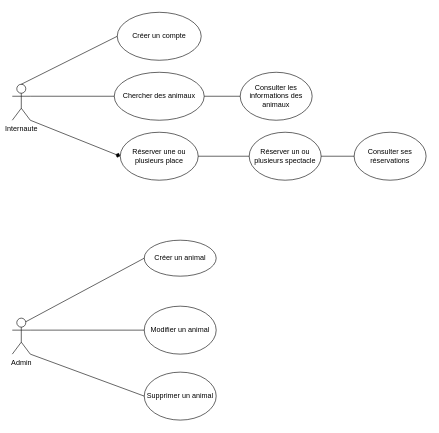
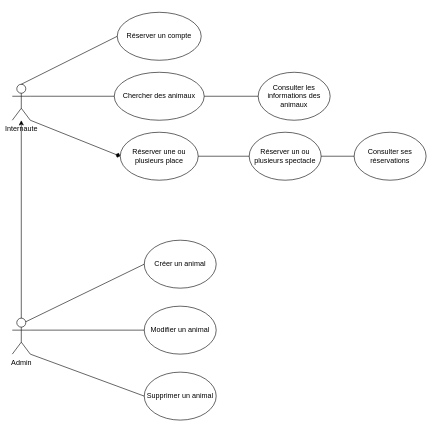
  <mxCell id="0" />
  <mxCell id="1" parent="0" />
  <mxCell id="2" value="Admin" style="shape=umlActor;verticalLabelPosition=bottom;verticalAlign=top;html=1;outlineConnect=0;fontFamily=Helvetica;" vertex="1" parent="1"><mxGeometry x="20" y="530" width="30" height="60" as="geometry" /></mxCell>
  <mxCell id="3" value="Internaute" style="shape=umlActor;verticalLabelPosition=bottom;verticalAlign=top;html=1;outlineConnect=0;" vertex="1" parent="1"><mxGeometry x="20" y="140" width="30" height="60" as="geometry" /></mxCell>
- <mxCell id="5" value="Créer un compte" style="ellipse;whiteSpace=wrap;html=1;" vertex="1" parent="1"><mxGeometry x="195" y="20" width="140" height="80" as="geometry" /></mxCell>
+ <mxCell id="4" value="" style="endArrow=classic;html=1;rounded=0;exitX=0.5;exitY=0;exitDx=0;exitDy=0;exitPerimeter=0;" edge="1" parent="1" source="2" target="3"><mxGeometry width="50" height="50" relative="1" as="geometry"><mxPoint x="460" y="400" as="sourcePoint" /><mxPoint x="510" y="350" as="targetPoint" /></mxGeometry></mxCell>
+ <mxCell id="5" value="Réserver un compte" style="ellipse;whiteSpace=wrap;html=1;" vertex="1" parent="1"><mxGeometry x="195" y="20" width="140" height="80" as="geometry" /></mxCell>
  <mxCell id="6" value="Chercher des animaux" style="ellipse;whiteSpace=wrap;html=1;" vertex="1" parent="1"><mxGeometry x="190" y="120" width="150" height="80" as="geometry" /></mxCell>
  <mxCell id="7" value="Réserver une ou plusieurs place" style="ellipse;whiteSpace=wrap;html=1;" vertex="1" parent="1"><mxGeometry x="200" y="220" width="130" height="80" as="geometry" /></mxCell>
  <mxCell id="8" value="Réserver un ou plusieurs spectacle" style="ellipse;whiteSpace=wrap;html=1;" vertex="1" parent="1"><mxGeometry x="415" y="220" width="120" height="80" as="geometry" /></mxCell>
  <mxCell id="9" value="" style="endArrow=none;html=1;rounded=0;exitX=0;exitY=0.5;exitDx=0;exitDy=0;entryX=1;entryY=0.333;entryDx=0;entryDy=0;entryPerimeter=0;" edge="1" parent="1" source="6" target="3"><mxGeometry width="50" height="50" relative="1" as="geometry"><mxPoint x="460" y="300" as="sourcePoint" /><mxPoint x="510" y="250" as="targetPoint" /></mxGeometry></mxCell>
  <mxCell id="10" value="" style="endArrow=none;html=1;rounded=0;exitX=0.5;exitY=0;exitDx=0;exitDy=0;exitPerimeter=0;entryX=0;entryY=0.5;entryDx=0;entryDy=0;" edge="1" parent="1" source="3" target="5"><mxGeometry width="50" height="50" relative="1" as="geometry"><mxPoint x="460" y="300" as="sourcePoint" /><mxPoint x="510" y="250" as="targetPoint" /></mxGeometry></mxCell>
  <mxCell id="11" value="" style="endArrow=diamond;html=1;rounded=0;entryX=0;entryY=0.5;entryDx=0;entryDy=0;exitX=1;exitY=1;exitDx=0;exitDy=0;exitPerimeter=0;" edge="1" parent="1" source="3" target="7"><mxGeometry width="50" height="50" relative="1" as="geometry"><mxPoint x="570" y="140" as="sourcePoint" /><mxPoint x="510" y="-50" as="targetPoint" /></mxGeometry></mxCell>
  <mxCell id="12" value="" style="endArrow=none;html=1;rounded=0;entryX=1;entryY=0.5;entryDx=0;entryDy=0;exitX=0;exitY=0.5;exitDx=0;exitDy=0;" edge="1" parent="1" source="8" target="7"><mxGeometry width="50" height="50" relative="1" as="geometry"><mxPoint x="460" y="0" as="sourcePoint" /><mxPoint x="510" y="-50" as="targetPoint" /></mxGeometry></mxCell>
  <mxCell id="13" value="Supprimer un animal" style="ellipse;whiteSpace=wrap;html=1;" vertex="1" parent="1"><mxGeometry x="240" y="620" width="120" height="80" as="geometry" /></mxCell>
  <mxCell id="14" value="Modifier un animal" style="ellipse;whiteSpace=wrap;html=1;" vertex="1" parent="1"><mxGeometry x="240" y="510" width="120" height="80" as="geometry" /></mxCell>
- <mxCell id="15" value="Créer un animal" style="ellipse;whiteSpace=wrap;html=1;" vertex="1" parent="1"><mxGeometry x="240" y="400" width="120" height="60" as="geometry" /></mxCell>
+ <mxCell id="15" value="Créer un animal" style="ellipse;whiteSpace=wrap;html=1;" vertex="1" parent="1"><mxGeometry x="240" y="400" width="120" height="80" as="geometry" /></mxCell>
  <mxCell id="16" value="" style="endArrow=none;html=1;rounded=0;exitX=0.75;exitY=0.1;exitDx=0;exitDy=0;exitPerimeter=0;entryX=0;entryY=0.5;entryDx=0;entryDy=0;" edge="1" parent="1" source="2" target="15"><mxGeometry width="50" height="50" relative="1" as="geometry"><mxPoint x="430" y="500" as="sourcePoint" /><mxPoint x="480" y="450" as="targetPoint" /></mxGeometry></mxCell>
  <mxCell id="17" value="" style="endArrow=none;html=1;rounded=0;exitX=1;exitY=0.333;exitDx=0;exitDy=0;exitPerimeter=0;entryX=0;entryY=0.5;entryDx=0;entryDy=0;" edge="1" parent="1" source="2" target="14"><mxGeometry width="50" height="50" relative="1" as="geometry"><mxPoint x="430" y="500" as="sourcePoint" /><mxPoint x="480" y="450" as="targetPoint" /></mxGeometry></mxCell>
  <mxCell id="18" value="" style="endArrow=none;html=1;rounded=0;exitX=1;exitY=1;exitDx=0;exitDy=0;exitPerimeter=0;entryX=0;entryY=0.5;entryDx=0;entryDy=0;" edge="1" parent="1" source="2" target="13"><mxGeometry width="50" height="50" relative="1" as="geometry"><mxPoint x="430" y="500" as="sourcePoint" /><mxPoint x="480" y="450" as="targetPoint" /></mxGeometry></mxCell>
- <mxCell id="19" value="Consulter les informations des animaux" style="ellipse;whiteSpace=wrap;html=1;" vertex="1" parent="1"><mxGeometry x="400" y="120" width="120" height="80" as="geometry" /></mxCell>
+ <mxCell id="19" value="Consulter les informations des animaux" style="ellipse;whiteSpace=wrap;html=1;" vertex="1" parent="1"><mxGeometry x="430" y="120" width="120" height="80" as="geometry" /></mxCell>
  <mxCell id="20" value="Consulter ses réservations" style="ellipse;whiteSpace=wrap;html=1;" vertex="1" parent="1"><mxGeometry x="590" y="220" width="120" height="80" as="geometry" /></mxCell>
  <mxCell id="21" value="" style="endArrow=none;html=1;rounded=0;exitX=1;exitY=0.5;exitDx=0;exitDy=0;entryX=0;entryY=0.5;entryDx=0;entryDy=0;" edge="1" parent="1" source="6" target="19"><mxGeometry width="50" height="50" relative="1" as="geometry"><mxPoint x="430" y="180" as="sourcePoint" /><mxPoint x="480" y="130" as="targetPoint" /></mxGeometry></mxCell>
  <mxCell id="22" value="" style="endArrow=none;html=1;rounded=0;exitX=1;exitY=0.5;exitDx=0;exitDy=0;entryX=0;entryY=0.5;entryDx=0;entryDy=0;" edge="1" parent="1" source="8" target="20"><mxGeometry width="50" height="50" relative="1" as="geometry"><mxPoint x="430" y="180" as="sourcePoint" /><mxPoint x="480" y="130" as="targetPoint" /></mxGeometry></mxCell>
